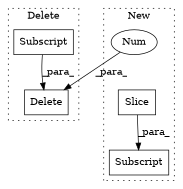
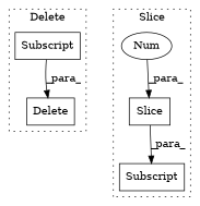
  digraph {
    node [a=63 shape=box]
    n1 [a=101 l=29 label=Delete s=3690]
    n2 [l="25,0" label=Subscript s="3694,0"]
    n3 [a=80 l=3 label=Slice s=3606]
    n4 [a=76 l=2 label=Num s=3607 shape=ellipse]
    n5 [l="11,0" label=Subscript s="3599,0"]
    subgraph cluster_1 {
      label=Delete
      style=dotted
      n1
      n2
    }
    subgraph cluster_2 {
-     label=New
+     label=Slice
      style=dotted
      n3
      n4
      n5
    }
    n2 -> n1 [label=_para_]
    n3 -> n5 [label=_para_]
-   n4 -> n1 [label=_para_]
+   n4 -> n3 [label=_para_]
  }
